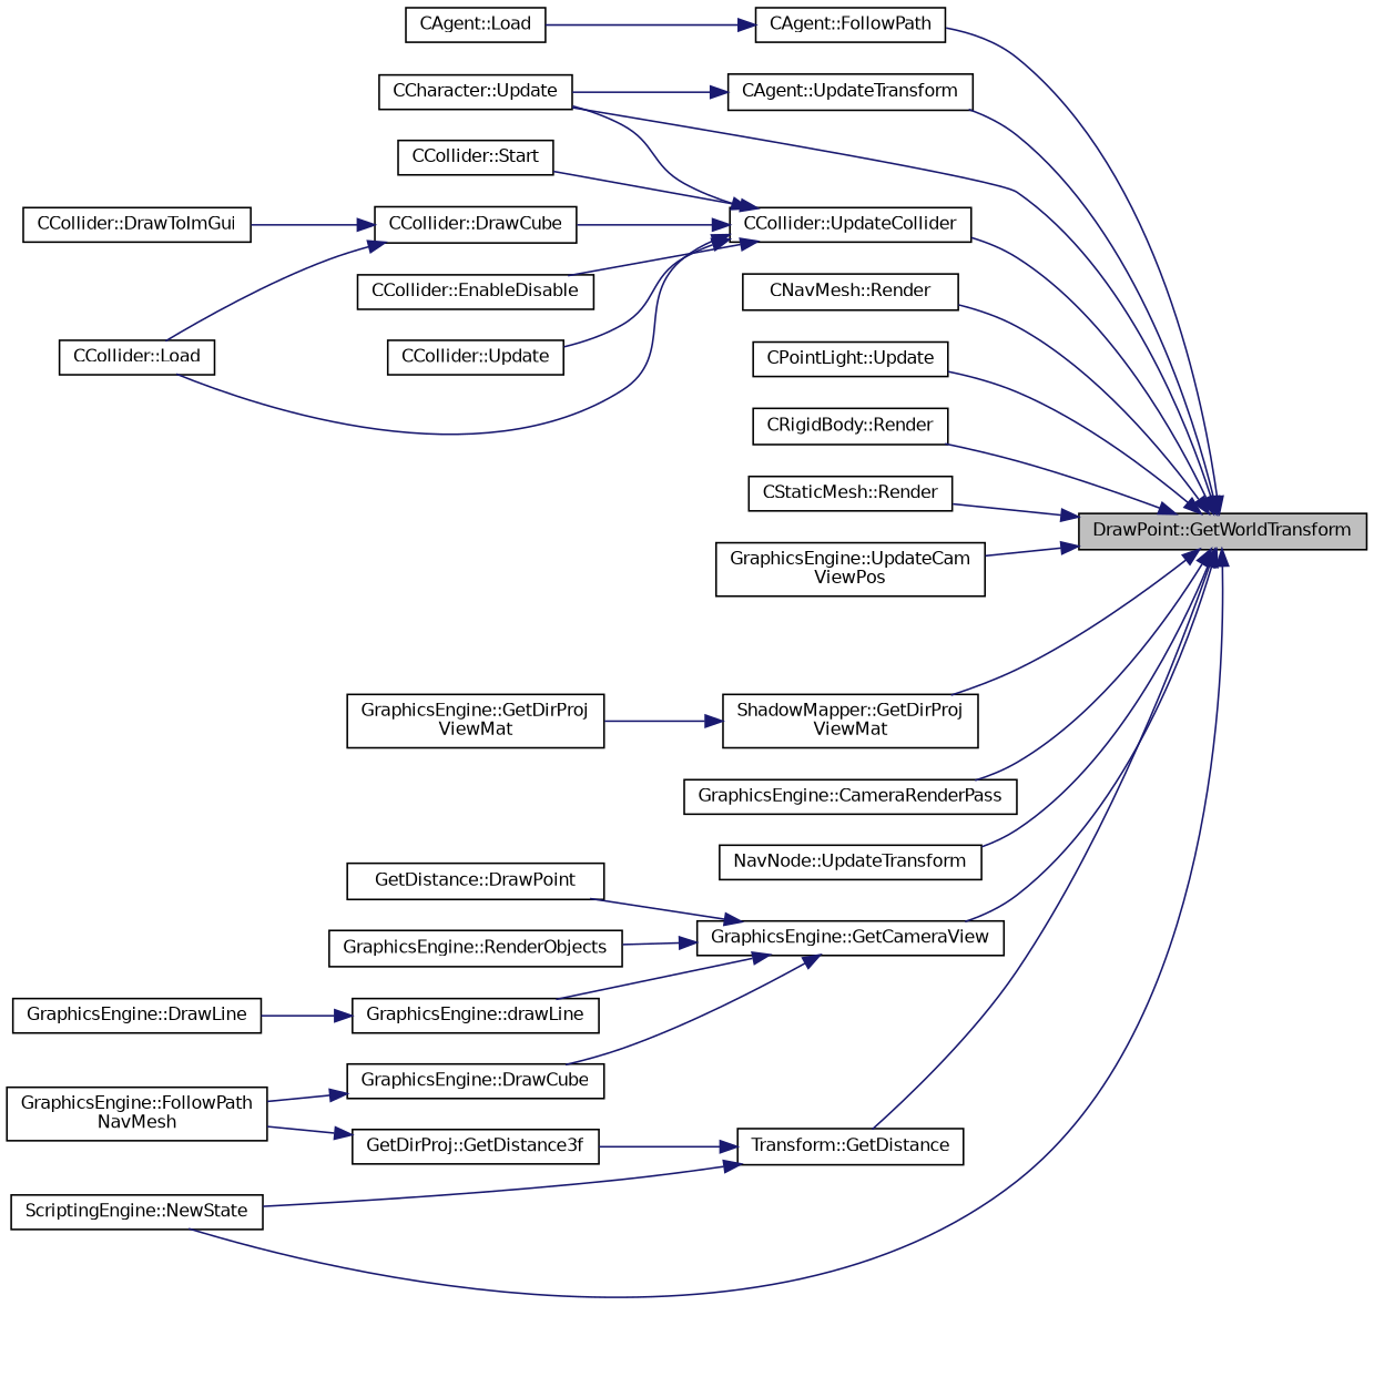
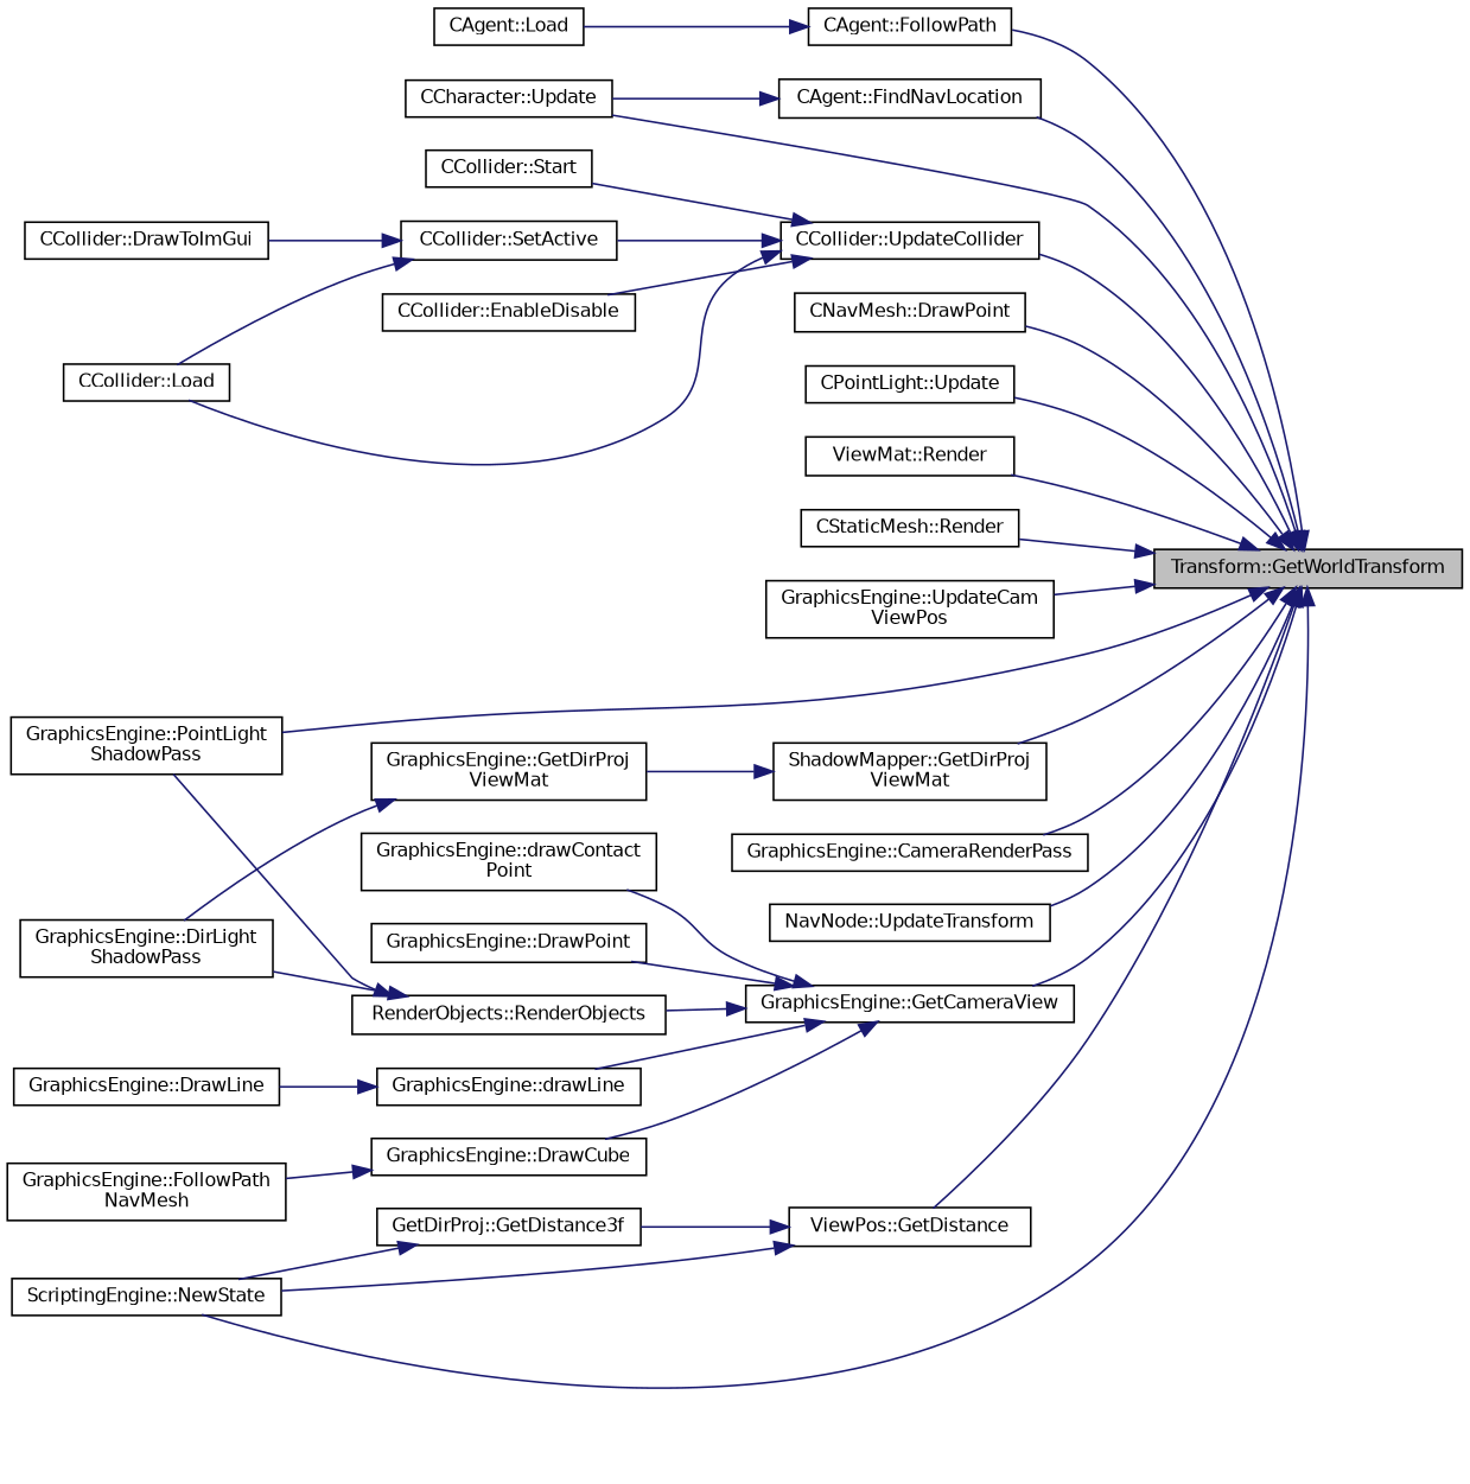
  digraph {
    rankdir=RL
    node [color=black fillcolor=white fontname=Helvetica fontsize=10 shape=record style=filled]
    edge [color=midnightblue dir=back fontname=Helvetica fontsize=10 labelfontname=Helvetica labelfontsize=10 style=solid]
-   n1 [fillcolor=grey75 fontcolor=black height=0.2 label="DrawPoint::GetWorldTransform" width=0.4]
+   n1 [fillcolor=grey75 fontcolor=black height=0.2 label="Transform::GetWorldTransform" width=0.4]
    n2 [height=0.2 label="CAgent::FollowPath" width=0.4]
-   n3 [height=0.2 label="CAgent::UpdateTransform" width=0.4]
+   n3 [height=0.2 label="CAgent::FindNavLocation" width=0.4]
    n4 [height=0.2 label="CCharacter::Update" width=0.4]
    n5 [height=0.2 label="CCollider::UpdateCollider" width=0.4]
-   n6 [height=0.2 label="CNavMesh::Render" width=0.4]
+   n6 [height=0.2 label="CNavMesh::DrawPoint" width=0.4]
    n7 [height=0.2 label="CPointLight::Update" width=0.4]
-   n8 [height=0.2 label="CRigidBody::Render" width=0.4]
+   n8 [height=0.2 label="ViewMat::Render" width=0.4]
    n9 [height=0.2 label="CStaticMesh::Render" width=0.4]
    n10 [height=0.2 label="GraphicsEngine::UpdateCam\lViewPos" width=0.4]
    n11 [height=0.2 label="GraphicsEngine::GetCameraView" width=0.4]
+   n12 [height=0.2 label="GraphicsEngine::PointLight\lShadowPass" width=0.4]
    n13 [height=0.2 label="GraphicsEngine::CameraRenderPass" width=0.4]
    n14 [height=0.2 label="NavNode::UpdateTransform" width=0.4]
    n15 [height=0.2 label="ScriptingEngine::NewState" width=0.4]
    n16 [height=0.2 label="ShadowMapper::GetDirProj\lViewMat" width=0.4]
-   n17 [height=0.2 label="Transform::GetDistance" width=0.4]
+   n17 [height=0.2 label="ViewPos::GetDistance" width=0.4]
    n18 [height=0.2 label="CAgent::Load" width=0.4]
-   n19 [height=0.2 label="CCollider::Update" width=0.4]
    n20 [height=0.2 label="CCollider::Load" width=0.4]
    n21 [height=0.2 label="CCollider::Start" width=0.4]
-   n22 [height=0.2 label="CCollider::DrawCube" width=0.4]
+   n22 [height=0.2 label="CCollider::SetActive" width=0.4]
    n23 [height=0.2 label="CCollider::EnableDisable" width=0.4]
-   n24 [height=0.2 label="GraphicsEngine::RenderObjects" width=0.4]
+   n24 [height=0.2 label="RenderObjects::RenderObjects" width=0.4]
    n25 [height=0.2 label="GraphicsEngine::DrawCube" width=0.4]
    n26 [height=0.2 label="GraphicsEngine::drawLine" width=0.4]
-   n28 [height=0.2 label="GetDistance::DrawPoint" width=0.4]
+   n27 [height=0.2 label="GraphicsEngine::drawContact\lPoint" width=0.4]
+   n28 [height=0.2 label="GraphicsEngine::DrawPoint" width=0.4]
    n29 [height=0.2 label="GraphicsEngine::GetDirProj\lViewMat" width=0.4]
    n30 [height=0.2 label="GetDirProj::GetDistance3f" width=0.4]
    n31 [height=0.2 label="CCollider::DrawToImGui" width=0.4]
+   n32 [height=0.2 label="GraphicsEngine::DirLight\lShadowPass" width=0.4]
    n33 [height=0.2 label="GraphicsEngine::FollowPath\lNavMesh" width=0.4]
    n34 [height=0.2 label="GraphicsEngine::DrawLine" width=0.4]
    n1 -> n2
    n1 -> n3
    n1 -> n4
    n1 -> n5
    n1 -> n6
    n1 -> n7
    n1 -> n8
    n1 -> n9
    n1 -> n10
    n1 -> n11
+   n1 -> n12
    n1 -> n13
    n1 -> n14
    n1 -> n15
    n1 -> n16
    n1 -> n17
    n2 -> n18
    n3 -> n4
-   n5 -> n4
-   n5 -> n19
    n5 -> n20
    n5 -> n21
    n5 -> n22
    n5 -> n23
    n11 -> n24
    n11 -> n25
    n11 -> n26
+   n11 -> n27
    n11 -> n28
    n16 -> n29
    n17 -> n15
    n17 -> n30
    n22 -> n20
    n22 -> n31
+   n24 -> n12
+   n24 -> n32
    n25 -> n33
    n26 -> n34
-   n30 -> n33
+   n29 -> n32
+   n30 -> n15
  }
